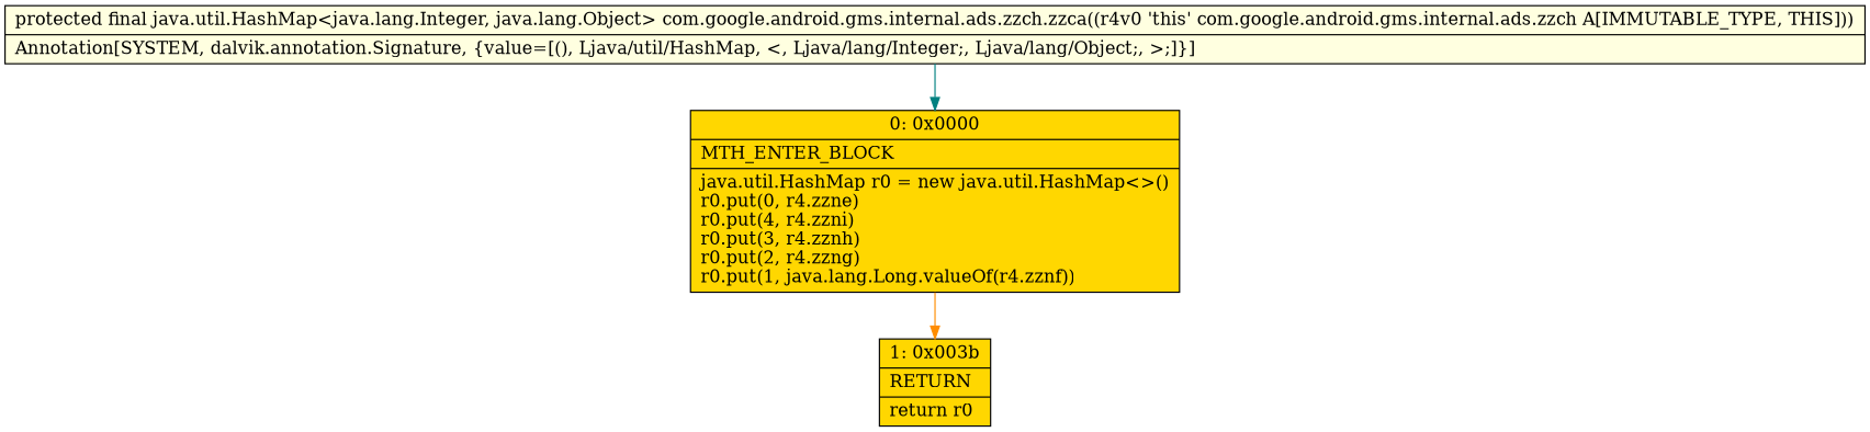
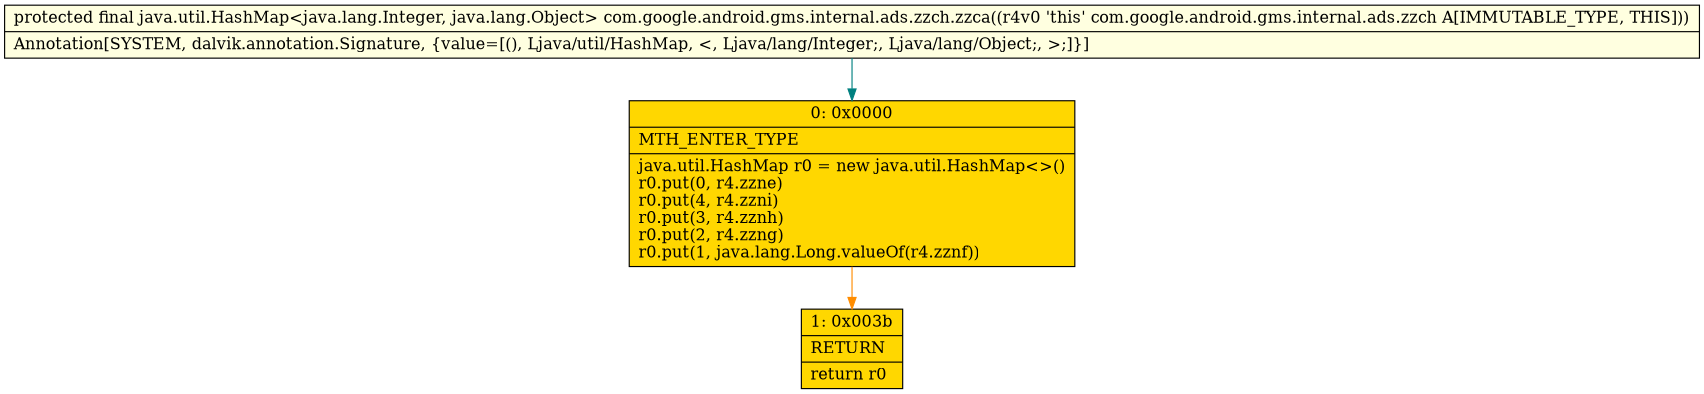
  digraph {
    node [shape=record style=filled fillcolor=gold]
-   n1 [label="{0\:\ 0x0000|MTH_ENTER_BLOCK\l|java.util.HashMap r0 = new java.util.HashMap\<\>()\lr0.put(0, r4.zzne)\lr0.put(4, r4.zzni)\lr0.put(3, r4.zznh)\lr0.put(2, r4.zzng)\lr0.put(1, java.lang.Long.valueOf(r4.zznf))\l}"]
+   n1 [label="{0\:\ 0x0000|MTH_ENTER_TYPE\l|java.util.HashMap r0 = new java.util.HashMap\<\>()\lr0.put(0, r4.zzne)\lr0.put(4, r4.zzni)\lr0.put(3, r4.zznh)\lr0.put(2, r4.zzng)\lr0.put(1, java.lang.Long.valueOf(r4.zznf))\l}"]
    n2 [label="{1\:\ 0x003b|RETURN\l|return r0\l}"]
    n3 [label="{protected final java.util.HashMap\<java.lang.Integer, java.lang.Object\> com.google.android.gms.internal.ads.zzch.zzca((r4v0 'this' com.google.android.gms.internal.ads.zzch A[IMMUTABLE_TYPE, THIS]))  | Annotation[SYSTEM, dalvik.annotation.Signature, \{value=[(), Ljava\/util\/HashMap, \<, Ljava\/lang\/Integer;, Ljava\/lang\/Object;, \>;]\}]\l}" fillcolor=lightyellow]
    n1 -> n2 [color=darkorange]
    n3 -> n1 [color=teal]
  }
